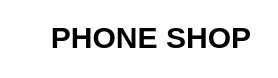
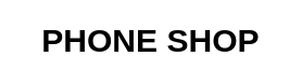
  <mxCell id="0" />
  <mxCell id="1" parent="0" />
- <mxCell id="2" value="&lt;b&gt;&lt;font style=&quot;font-size: 24px&quot;&gt;PHONE SHOP&lt;/font&gt;&lt;/b&gt;" style="text;html=1;align=center;verticalAlign=middle;resizable=0;points=[];autosize=1;" vertex="1" parent="1"><mxGeometry x="30" y="20" width="180" height="20" as="geometry" /></mxCell>
+ <mxCell id="2" value="&lt;b&gt;&lt;font style=&quot;font-size: 24px&quot;&gt;PHONE SHOP&lt;/font&gt;&lt;/b&gt;" style="text;html=1;align=center;verticalAlign=middle;resizable=0;points=[];autosize=1;" vertex="1" parent="1"><mxGeometry x="20" y="20" width="180" height="20" as="geometry" /></mxCell>
